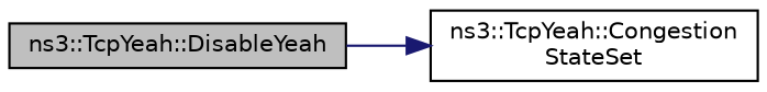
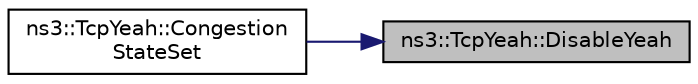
  digraph {
    rankdir=RL
    node [color=black fontname=Helvetica fontsize=10 shape=record style=filled]
    n1 [fillcolor=grey75 fontcolor=black height=0.2 label="ns3::TcpYeah::DisableYeah" width=0.4]
    n2 [fillcolor=white height=0.2 label="ns3::TcpYeah::Congestion\lStateSet" width=0.4]
-   n2 -> n1 [color=midnightblue dir=back fontname=Helvetica fontsize=10 labelfontname=Helvetica labelfontsize=10 style=solid]
+   n1 -> n2 [color=midnightblue dir=back fontname=Helvetica fontsize=10 labelfontname=Helvetica labelfontsize=10 style=solid]
  }
